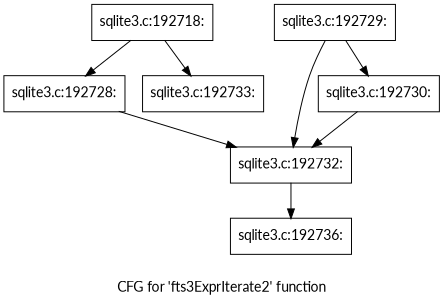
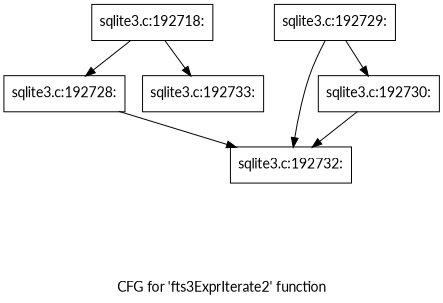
  digraph {
    fontname=Lato
    label="CFG for 'fts3ExprIterate2' function"
    node [fontname=Lato shape=record]
    edge [fontname=Lato]
    n1 [label="{sqlite3.c:192718:}"]
    n2 [label="{sqlite3.c:192728:}"]
    n3 [label="{sqlite3.c:192733:}"]
    n4 [label="{sqlite3.c:192732:}"]
    n5 [label="{sqlite3.c:192729:}"]
    n6 [label="{sqlite3.c:192730:}"]
-   n7 [label="{sqlite3.c:192736:}"]
    n1 -> n2
    n1 -> n3
    n2 -> n4
-   n4 -> n7
    n5 -> n4
    n5 -> n6
    n6 -> n4
  }
